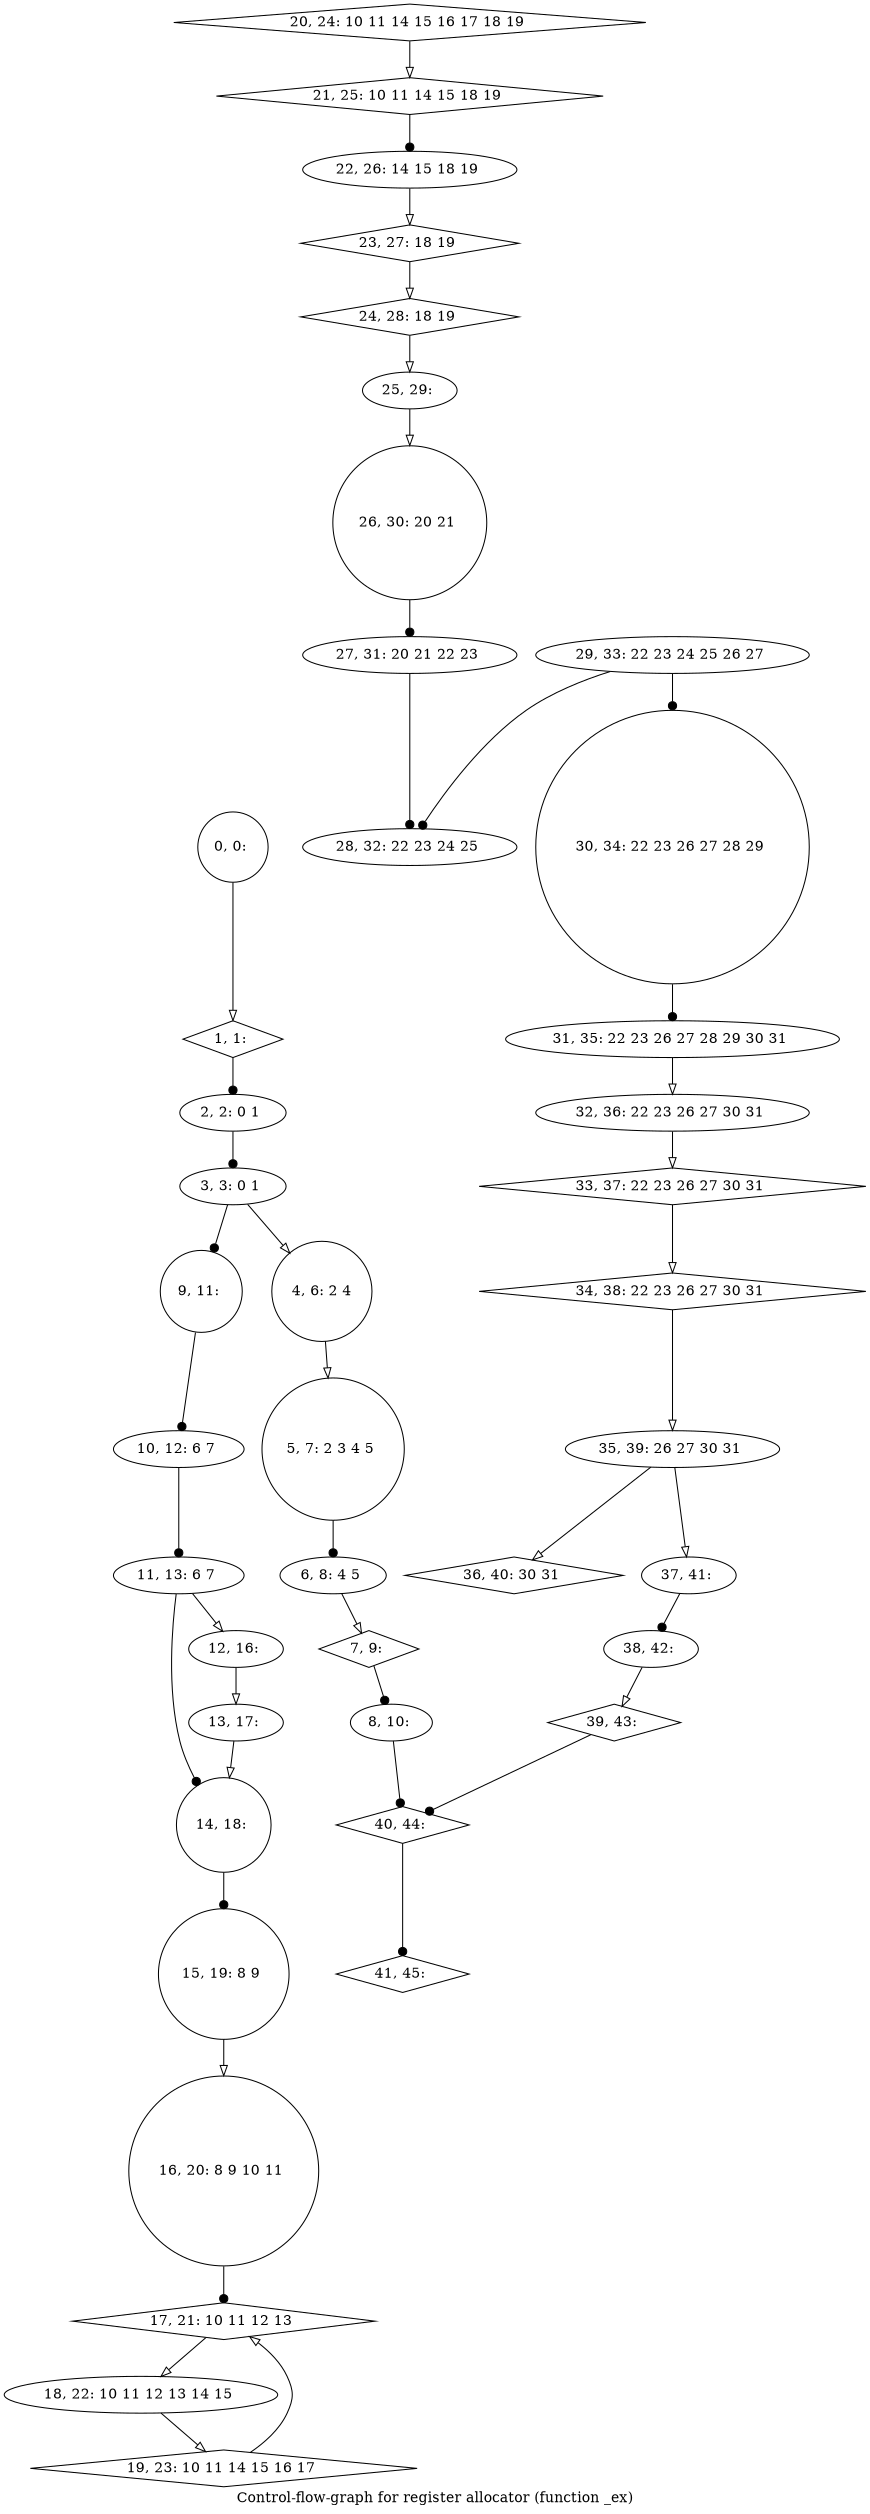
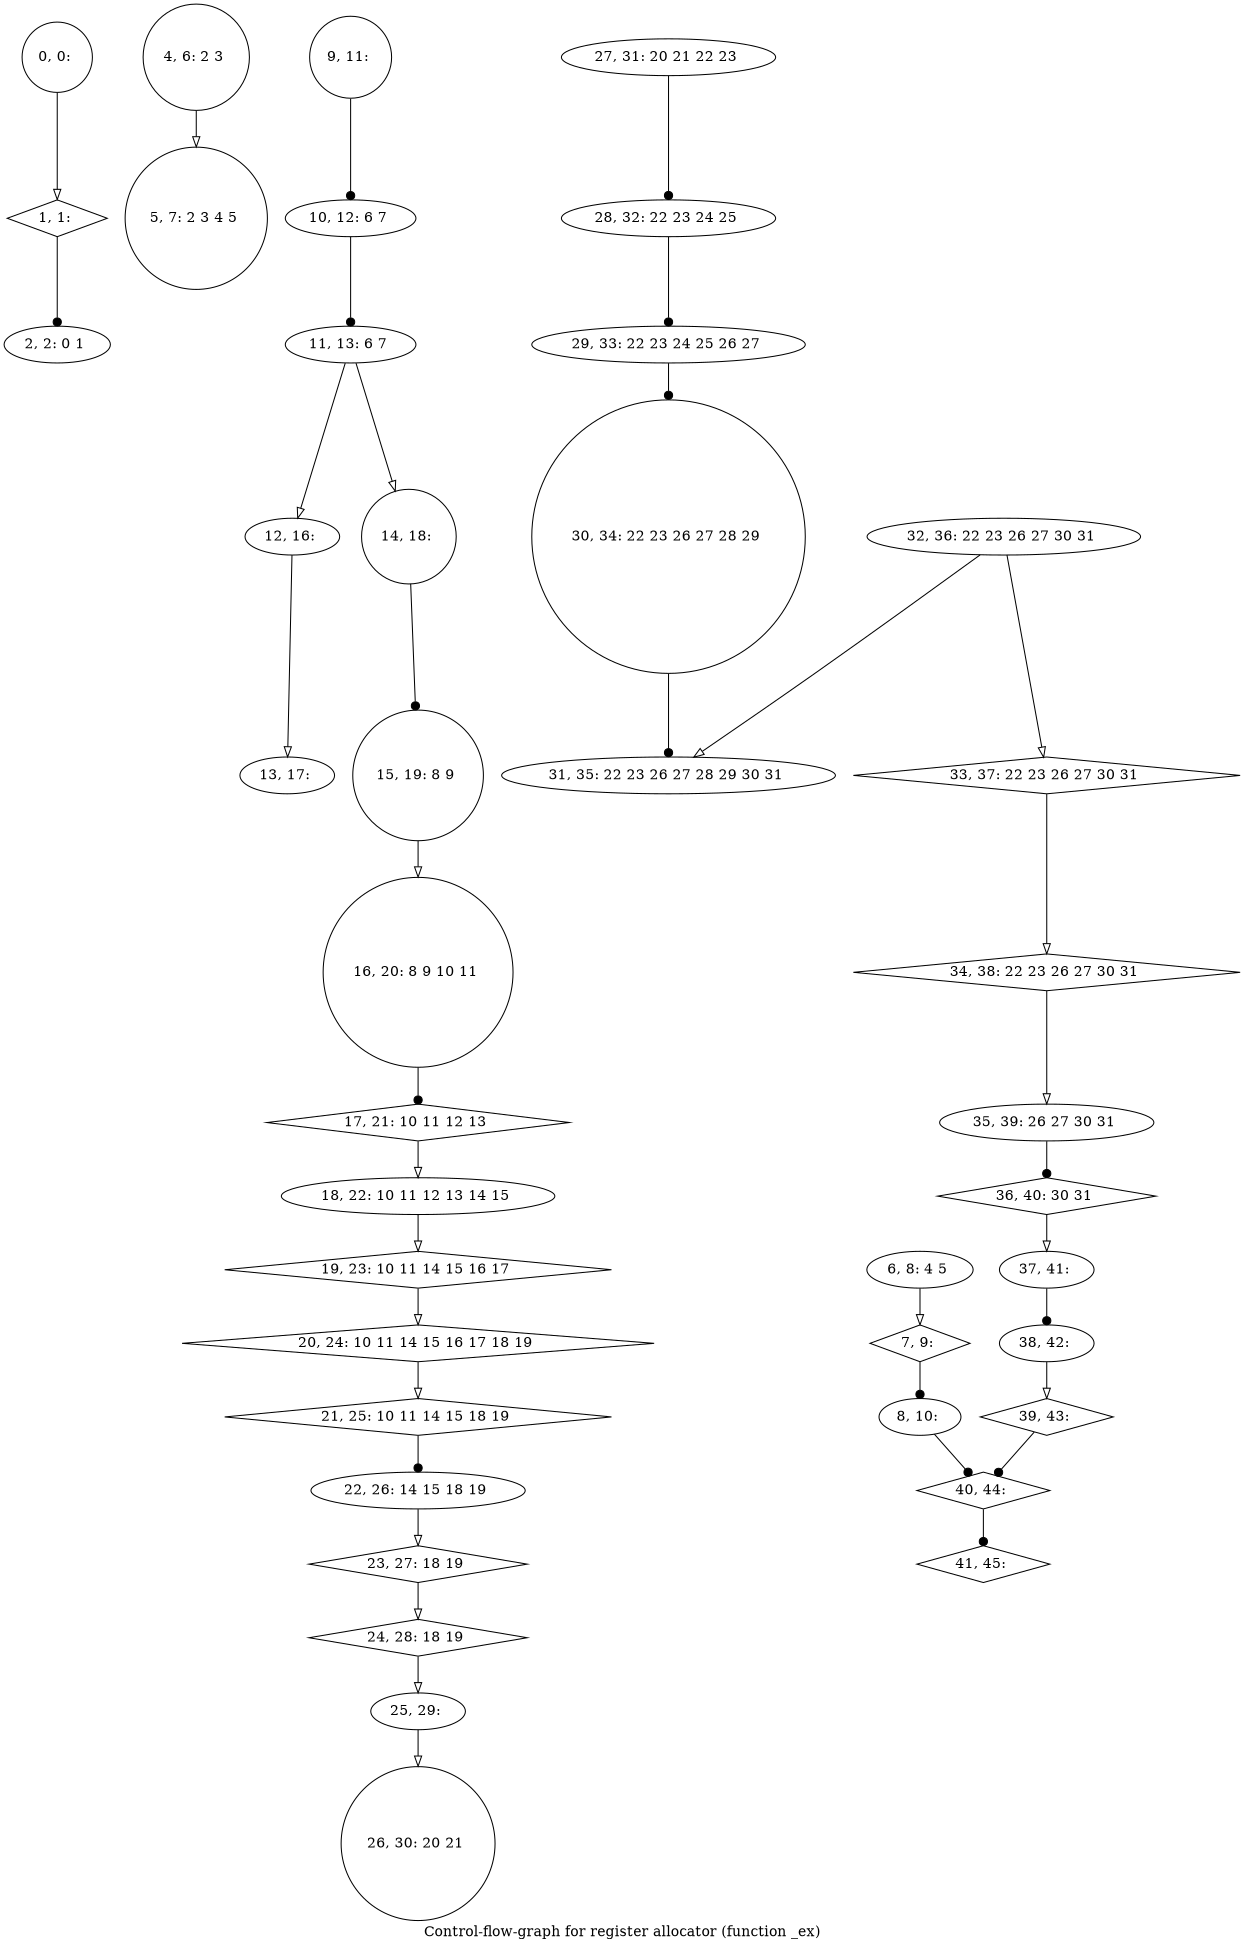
  digraph {
    label="Control-flow-graph for register allocator (function _ex)"
    node [shape=ellipse]
    edge [arrowhead=onormal]
    n1 [label="0, 0: " shape=circle]
    n2 [label="1, 1: " shape=diamond]
    n3 [label="2, 2: 0 1 "]
-   n4 [label="3, 3: 0 1 "]
-   n5 [label="4, 6: 2 4" shape=circle]
+   n5 [label="4, 6: 2 3 " shape=circle]
    n6 [label="9, 11: " shape=circle]
    n7 [label="5, 7: 2 3 4 5 " shape=circle]
    n8 [label="10, 12: 6 7 "]
    n9 [label="6, 8: 4 5 "]
    n10 [label="7, 9: " shape=diamond]
    n11 [label="8, 10: "]
    n12 [label="40, 44: " shape=diamond]
    n13 [label="41, 45: " shape=diamond]
    n14 [label="11, 13: 6 7 "]
    n15 [label="12, 16: "]
    n16 [label="14, 18: " shape=circle]
    n17 [label="13, 17: "]
    n18 [label="15, 19: 8 9 " shape=circle]
    n19 [label="16, 20: 8 9 10 11 " shape=circle]
    n20 [label="17, 21: 10 11 12 13 " shape=diamond]
    n21 [label="18, 22: 10 11 12 13 14 15 "]
    n22 [label="19, 23: 10 11 14 15 16 17 " shape=diamond]
    n23 [label="20, 24: 10 11 14 15 16 17 18 19 " shape=diamond]
    n24 [label="21, 25: 10 11 14 15 18 19 " shape=diamond]
    n25 [label="22, 26: 14 15 18 19 "]
    n26 [label="23, 27: 18 19 " shape=diamond]
    n27 [label="24, 28: 18 19 " shape=diamond]
    n28 [label="25, 29: "]
    n29 [label="26, 30: 20 21 " shape=circle]
    n30 [label="27, 31: 20 21 22 23 "]
    n31 [label="28, 32: 22 23 24 25 "]
    n32 [label="29, 33: 22 23 24 25 26 27 "]
    n33 [label="30, 34: 22 23 26 27 28 29 " shape=circle]
    n34 [label="31, 35: 22 23 26 27 28 29 30 31 "]
    n35 [label="32, 36: 22 23 26 27 30 31 "]
    n36 [label="33, 37: 22 23 26 27 30 31 " shape=diamond]
    n37 [label="34, 38: 22 23 26 27 30 31 " shape=diamond]
    n38 [label="35, 39: 26 27 30 31 "]
    n39 [label="36, 40: 30 31 " shape=diamond]
    n40 [label="37, 41: "]
    n41 [label="38, 42: "]
    n42 [label="39, 43: " shape=diamond]
    n1 -> n2
    n2 -> n3 [arrowhead=dot]
-   n3 -> n4 [arrowhead=dot]
-   n4 -> n5
-   n4 -> n6 [arrowhead=dot]
    n5 -> n7
    n6 -> n8 [arrowhead=dot]
-   n7 -> n9 [arrowhead=dot]
    n8 -> n14 [arrowhead=dot]
    n9 -> n10
    n10 -> n11 [arrowhead=dot]
    n11 -> n12 [arrowhead=dot]
    n12 -> n13 [arrowhead=dot]
    n14 -> n15
-   n14 -> n16 [arrowhead=dot]
+   n14 -> n16
    n15 -> n17
    n16 -> n18 [arrowhead=dot]
-   n17 -> n16
    n18 -> n19
    n19 -> n20 [arrowhead=dot]
    n20 -> n21
    n21 -> n22
-   n22 -> n20
+   n22 -> n23
    n23 -> n24
    n24 -> n25 [arrowhead=dot]
    n25 -> n26
    n26 -> n27
    n27 -> n28
    n28 -> n29
-   n29 -> n30 [arrowhead=dot]
    n30 -> n31 [arrowhead=dot]
-   n32 -> n31 [arrowhead=dot]
+   n31 -> n32 [arrowhead=dot]
    n32 -> n33 [arrowhead=dot]
    n33 -> n34 [arrowhead=dot]
-   n34 -> n35
+   n35 -> n34
    n35 -> n36
    n36 -> n37
    n37 -> n38
-   n38 -> n39
-   n38 -> n40
+   n38 -> n39 [arrowhead=dot]
+   n39 -> n40
    n40 -> n41 [arrowhead=dot]
    n41 -> n42
    n42 -> n12 [arrowhead=dot]
  }
